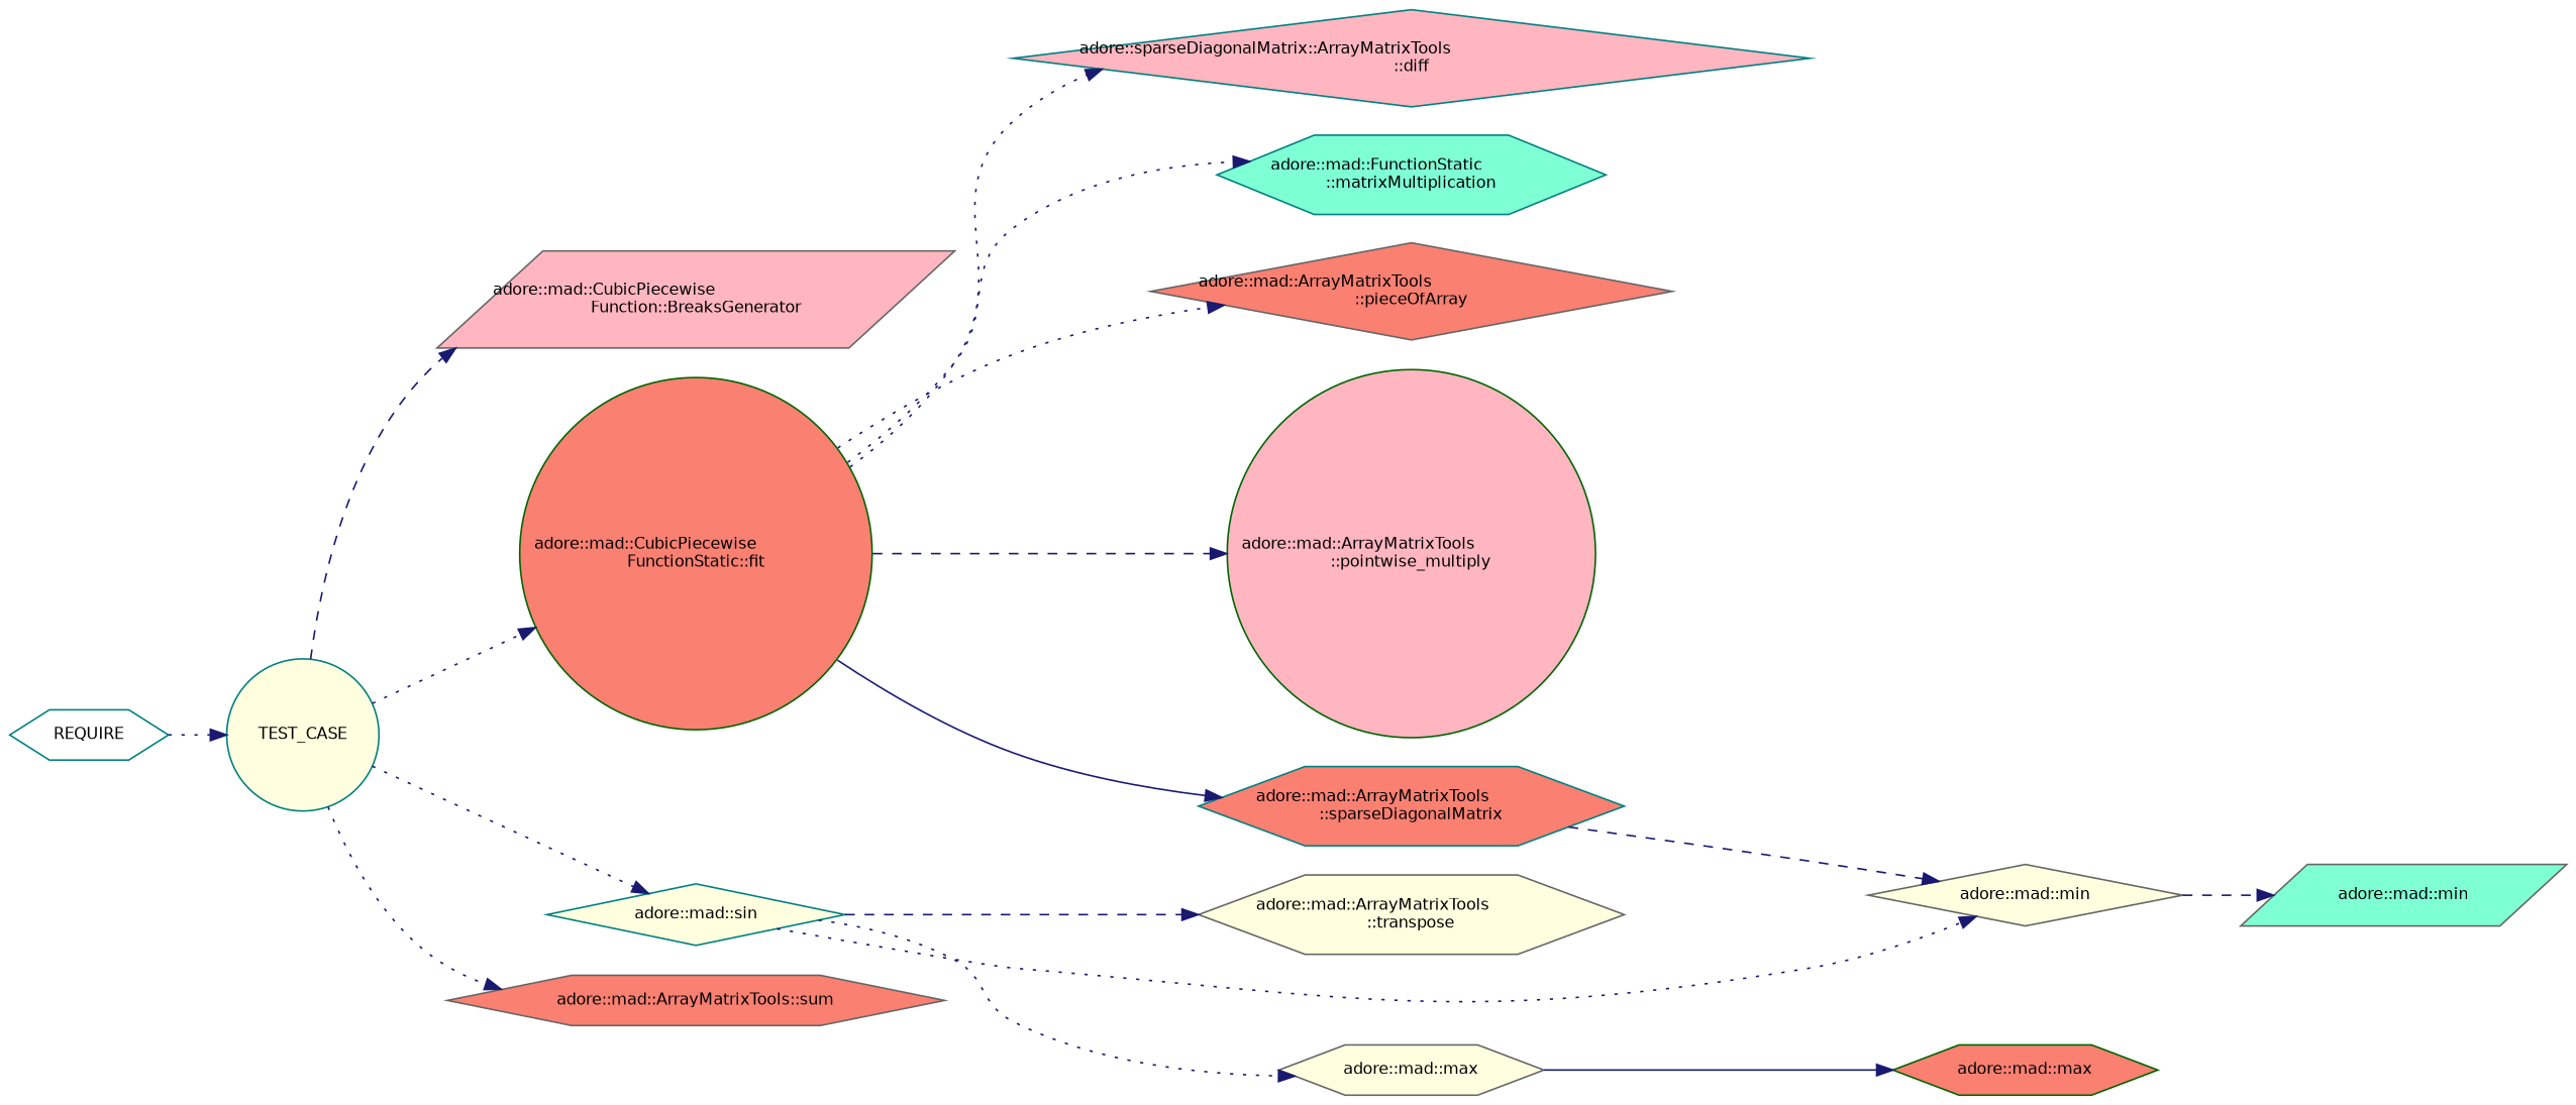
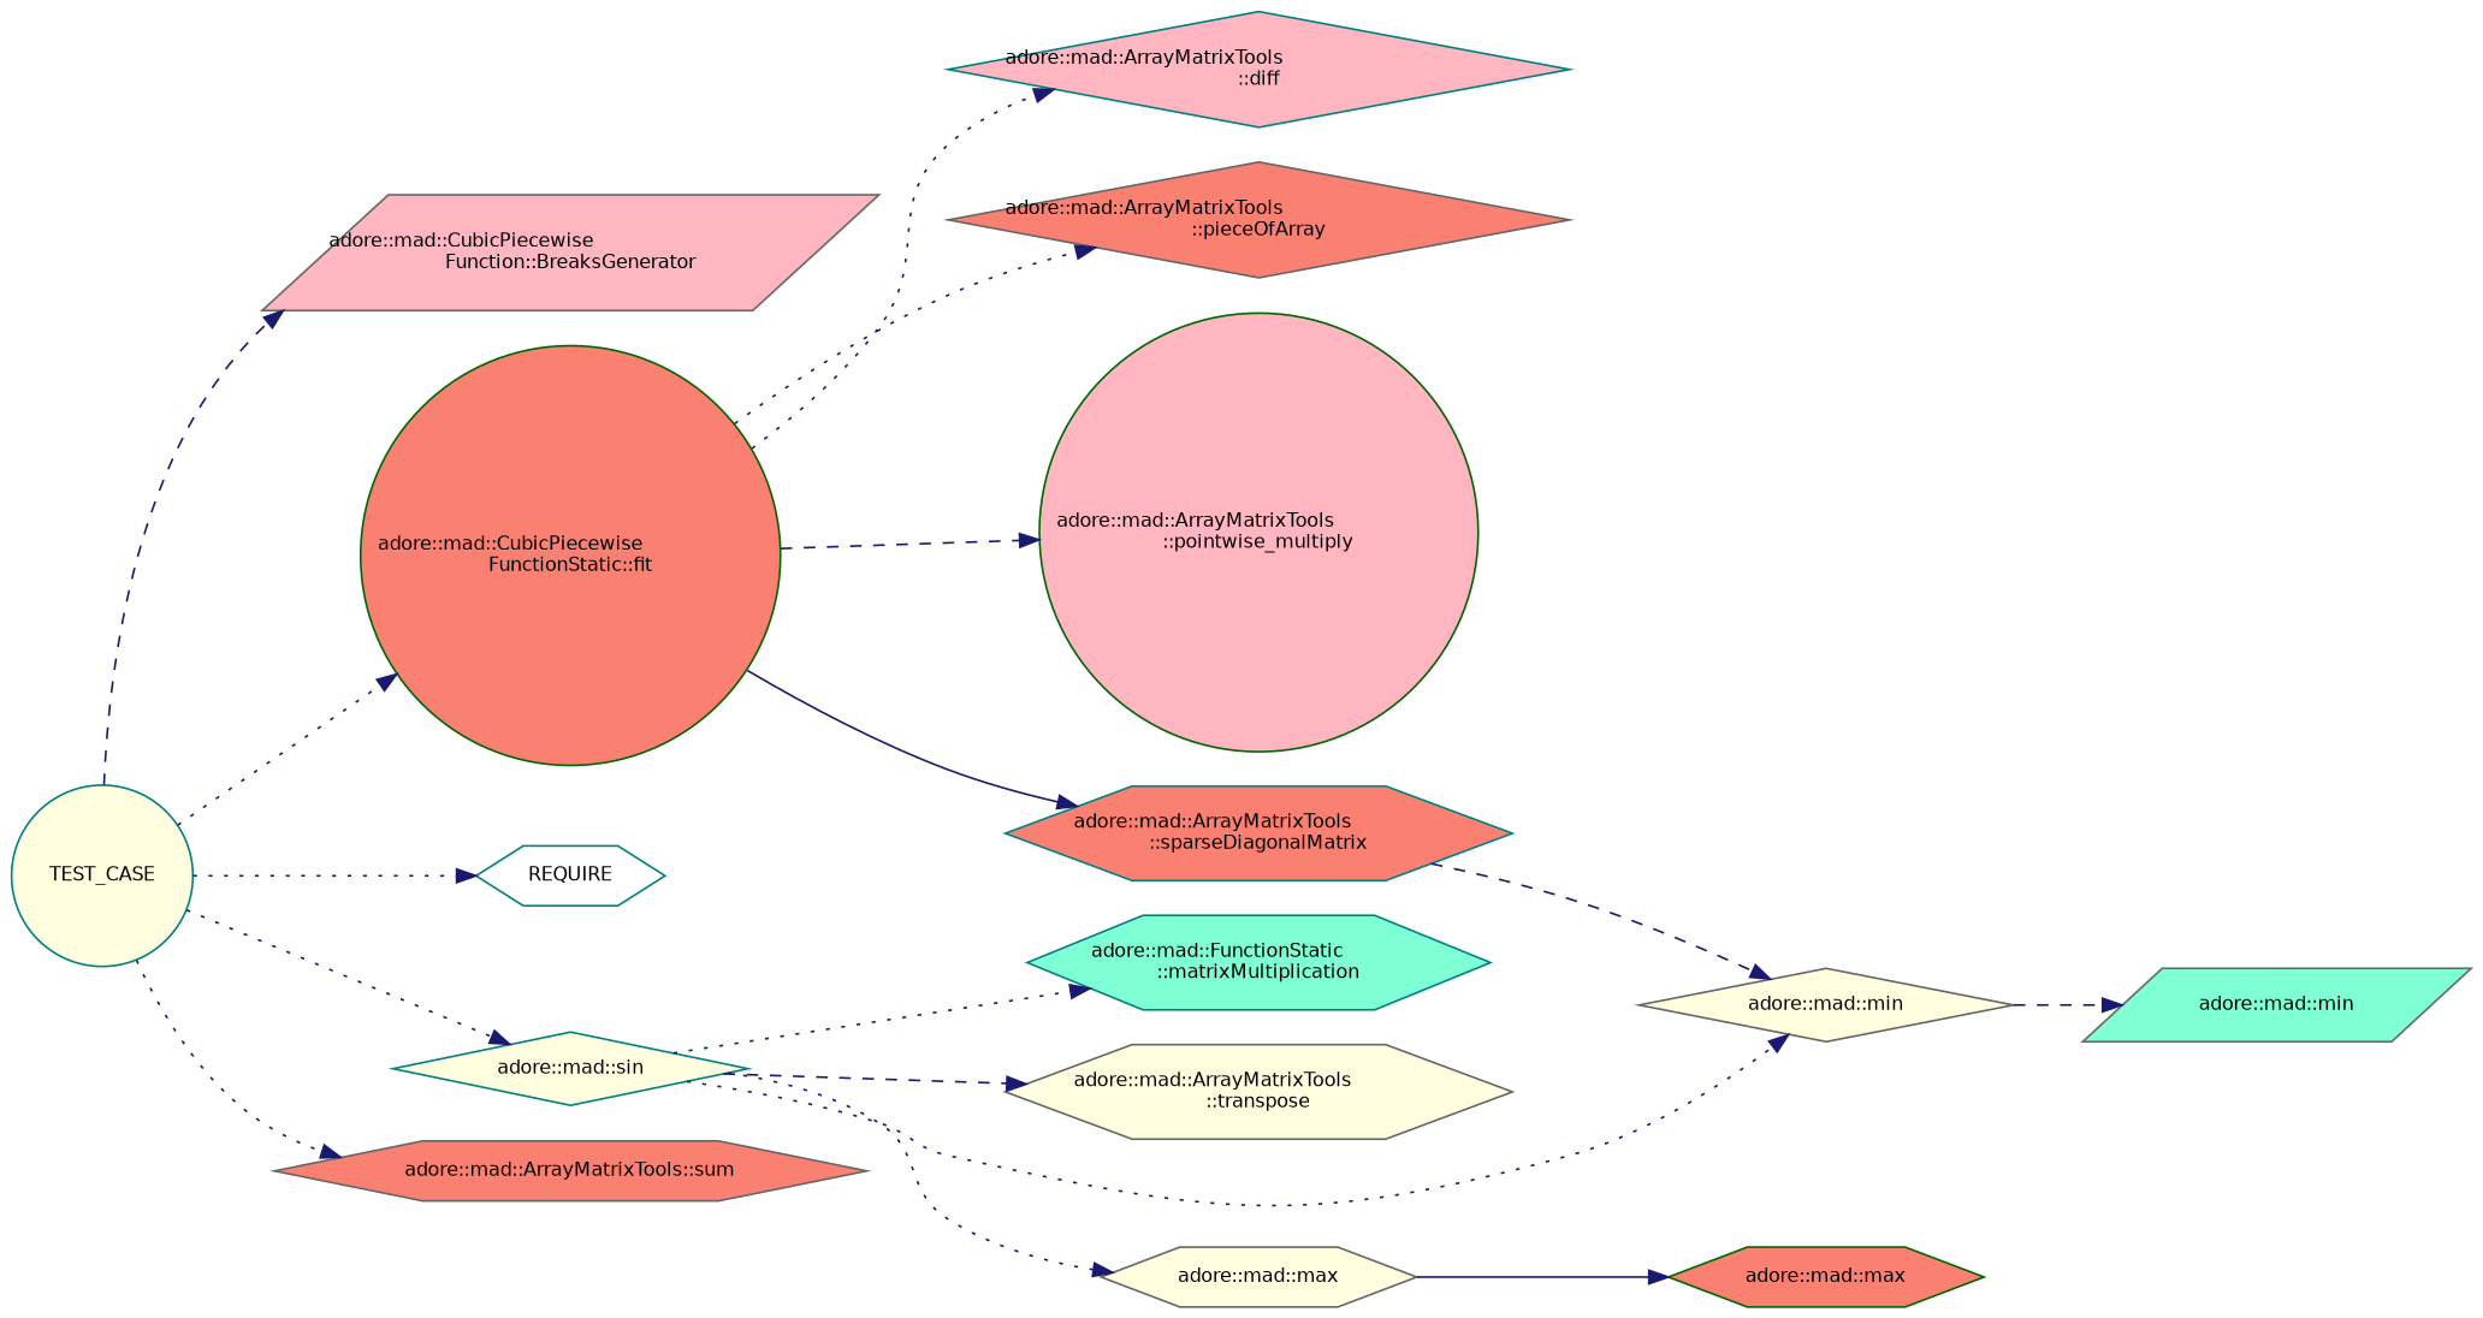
  digraph {
    rankdir=LR
    node [color=gray40 fillcolor=lightyellow fontname=Helvetica fontsize=10 shape=hexagon style=filled]
    edge [color=midnightblue fontname=Helvetica fontsize=10 labelfontname=Helvetica labelfontsize=10 style=dotted]
    n1 [color=teal fontcolor=black height=0.2 label=TEST_CASE shape=circle width=0.4]
    n2 [fillcolor=lightpink height=0.2 label="adore::mad::CubicPiecewise\lFunction::BreaksGenerator" shape=parallelogram width=0.4]
    n3 [color=darkgreen fillcolor=salmon height=0.2 label="adore::mad::CubicPiecewise\lFunctionStatic::fit" shape=circle width=0.4]
    n4 [color=teal fillcolor=white height=0.2 label=REQUIRE width=0.4]
    n5 [color=teal height=0.2 label="adore::mad::sin" shape=diamond width=0.4]
    n6 [fillcolor=salmon height=0.2 label="adore::mad::ArrayMatrixTools::sum" width=0.4]
-   n7 [color=teal fillcolor=lightpink height=0.2 label="adore::sparseDiagonalMatrix::ArrayMatrixTools\l::diff" shape=diamond width=0.4]
+   n7 [color=teal fillcolor=lightpink height=0.2 label="adore::mad::ArrayMatrixTools\l::diff" shape=diamond width=0.4]
    n8 [color=teal fillcolor=aquamarine height=0.2 label="adore::mad::FunctionStatic\l::matrixMultiplication" width=0.4]
    n9 [fillcolor=salmon height=0.2 label="adore::mad::ArrayMatrixTools\l::pieceOfArray" shape=diamond width=0.4]
    n10 [color=darkgreen fillcolor=lightpink height=0.2 label="adore::mad::ArrayMatrixTools\l::pointwise_multiply" shape=circle width=0.4]
    n11 [color=teal fillcolor=salmon height=0.2 label="adore::mad::ArrayMatrixTools\l::sparseDiagonalMatrix" width=0.4]
    n12 [height=0.2 label="adore::mad::ArrayMatrixTools\l::transpose" width=0.4]
    n13 [height=0.2 label="adore::mad::min" shape=diamond width=0.4]
    n14 [height=0.2 label="adore::mad::max" width=0.4]
    n15 [fillcolor=aquamarine height=0.2 label="adore::mad::min" shape=parallelogram width=0.4]
    n16 [color=darkgreen fillcolor=salmon height=0.2 label="adore::mad::max" width=0.4]
    n1 -> n2 [style=dashed]
    n1 -> n3
-   n4 -> n1
+   n1 -> n4
    n1 -> n5
    n1 -> n6
    n3 -> n7
-   n3 -> n8
+   n5 -> n8
    n3 -> n9
    n3 -> n10 [style=dashed]
    n3 -> n11 [style=solid]
    n5 -> n12 [style=dashed]
    n5 -> n13
    n5 -> n14
    n11 -> n13 [style=dashed]
    n13 -> n15 [style=dashed]
    n14 -> n16 [style=solid]
  }
